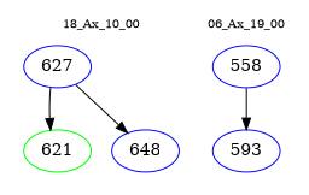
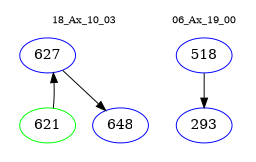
  digraph {
    node [color=blue]
    edge [color=black]
    n1 [label=627]
    n2 [color=green label=621]
    n3 [label=648]
-   n4 [label=558]
-   n5 [label=593]
+   n4 [label=518]
+   n5 [label=293]
    subgraph cluster_1 {
      color=white
      fontsize=10
-     label="18_Ax_10_00"
+     label="18_Ax_10_03"
      n1
      n2
      n3
    }
    subgraph cluster_2 {
      color=white
      fontsize=10
      label="06_Ax_19_00"
      n4
      n5
    }
-   n1 -> n2
+   n2 -> n1
    n1 -> n3
    n4 -> n5
  }
